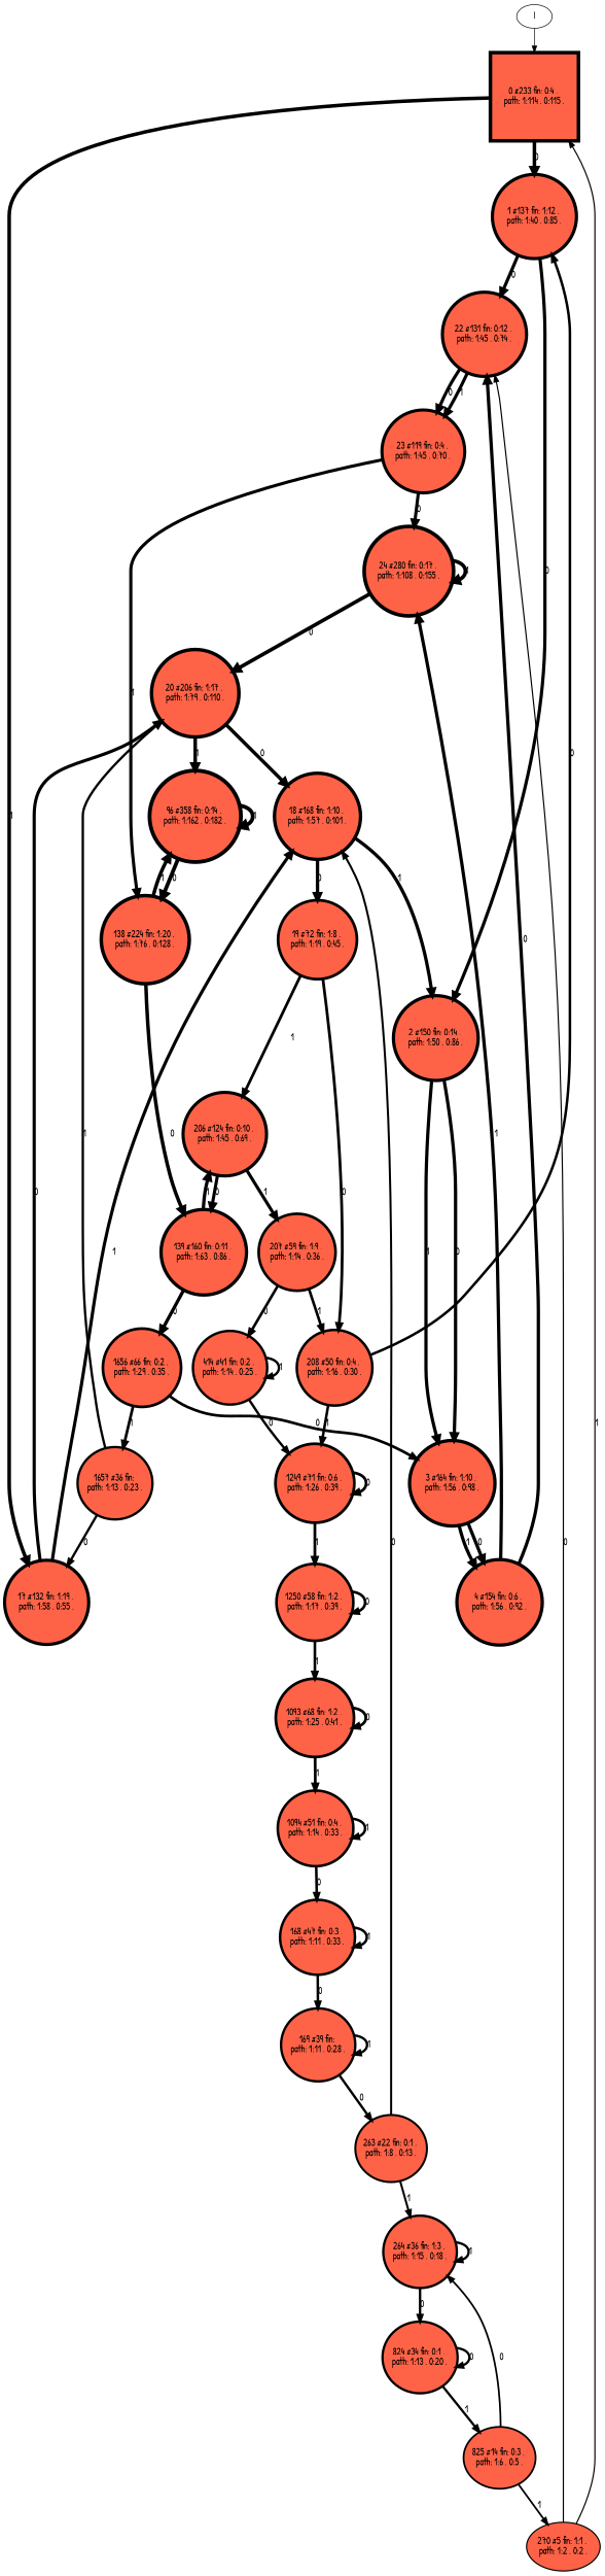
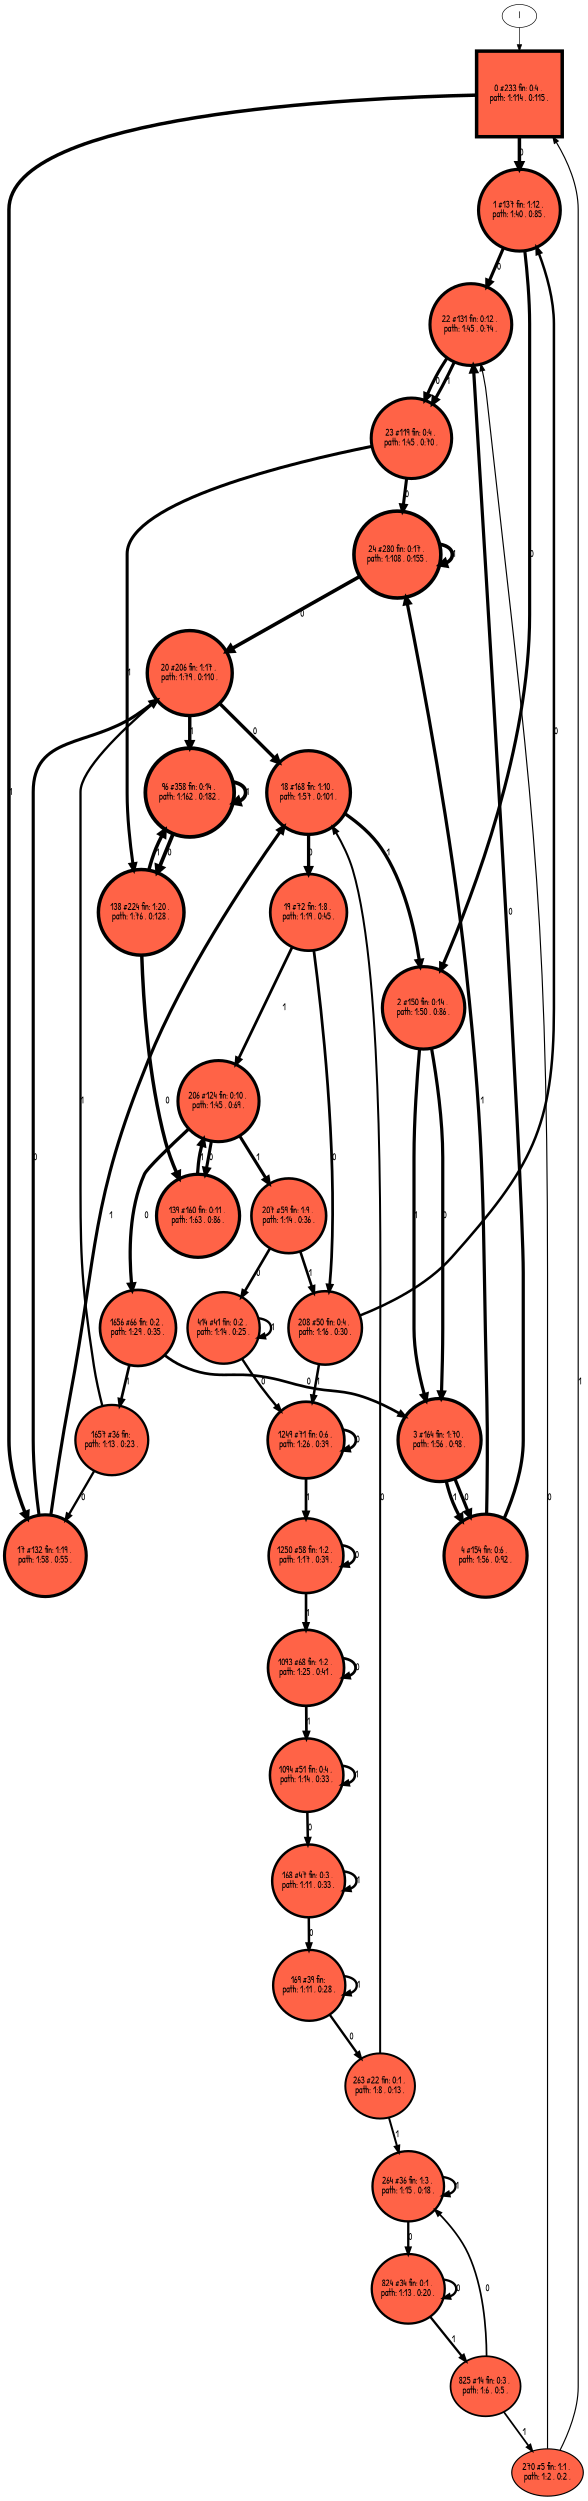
  digraph {
    fontname="Patrick Hand"
    node [fillcolor=tomato fontname="Patrick Hand" penwidth=3.61092 style=filled]
    edge [fontname="Patrick Hand" penwidth=3.61092]
    n1 [height=1.8649 label="0 #233 fin: 0:4 , \n path: 1:114 , 0:115 , " penwidth=5.45532 shape=box width=1.8649]
    n2 [height=1.77956 label="1 #137 fin: 1:12 , \n path: 1:40 , 0:85 , " penwidth=4.92725 width=1.77956]
    n3 [height=1.77332 label="17 #132 fin: 1:19 , \n path: 1:58 , 0:55 , " penwidth=4.89035 width=1.77332]
    n4 [height=1.77203 label="22 #131 fin: 0:12 , \n path: 1:45 , 0:74 , " penwidth=4.8828 width=1.77203]
    n5 [height=1.79464 label="2 #150 fin: 0:14 , \n path: 1:50 , 0:86 , " penwidth=5.01728 width=1.79464]
    n6 [height=1.84573 label="20 #206 fin: 1:17 , \n path: 1:79 , 0:110 , " penwidth=5.33272 width=1.84573]
    n7 [height=1.81318 label="18 #168 fin: 1:10 , \n path: 1:57 , 0:101 , " penwidth=5.1299 width=1.81318]
    I [fillcolor="" penwidth="" style=""]
    n9 [height=1.7557 label="23 #119 fin: 0:4 , \n path: 1:45 , 0:70 , " penwidth=4.78749 width=1.7557]
-   n10 [height=1.80926 label="3 #164 fin: 1:10 , \n path: 1:56 , 0:98 , " penwidth=5.10595 width=1.80926]
+   n10 [height=1.80926 label="3 #164 fin: 1:70 , \n path: 1:56 , 0:98 , " penwidth=5.10595 width=1.80926]
    n11 [height=1.9291 label="96 #358 fin: 0:14 , \n path: 1:162 , 0:182 , " penwidth=5.88332 width=1.9291]
    n12 [height=1.66591 label="19 #72 fin: 1:8 , \n path: 1:19 , 0:45 , " penwidth=4.29046 width=1.66591]
    n13 [height=1.89286 label="24 #280 fin: 0:17 , \n path: 1:108 , 0:155 , " penwidth=5.63835 width=1.89286]
    n14 [height=1.85881 label="138 #224 fin: 1:20 , \n path: 1:76 , 0:128 , " penwidth=5.4161 width=1.85881]
    n15 [height=1.79897 label="4 #154 fin: 0:6 , \n path: 1:56 , 0:92 , " penwidth=5.04343 width=1.79897]
    n16 [height=1.59571 label="208 #50 fin: 0:4 , \n path: 1:16 , 0:30 , " penwidth=3.93183 width=1.59571]
    n17 [height=1.76273 label="206 #124 fin: 0:10 , \n path: 1:45 , 0:69 , " penwidth=4.82831 width=1.76273]
    n18 [height=1.80524 label="139 #160 fin: 0:11 , \n path: 1:63 , 0:86 , " penwidth=5.0814 width=1.80524]
    n19 [height=1.66329 label="1249 #71 fin: 0:6 , \n path: 1:26 , 0:39 , " penwidth=4.27667 width=1.66329]
    n20 [height=1.62813 label="207 #59 fin: 1:9 , \n path: 1:14 , 0:36 , " penwidth=4.09434 width=1.62813]
    n21 [height=1.64956 label="1656 #66 fin: 0:2 , \n path: 1:29 , 0:35 , " penwidth=4.20469 width=1.64956]
    n22 [height=1.62483 label="1250 #58 fin: 1:2 , \n path: 1:17 , 0:39 , " penwidth=4.07754 width=1.62483]
    n23 [height=1.55555 label="414 #41 fin: 0:2 , \n path: 1:14 , 0:25 , " penwidth=3.73767 width=1.55555]
    n24 [height=1.52843 label="1657 #36 fin: \n path: 1:13 , 0:23 , " width=1.52843]
    n25 [height=1.6552 label="1093 #68 fin: 1:2 , \n path: 1:25 , 0:41 , " penwidth=4.23411 width=1.6552]
    n26 [height=1.59964 label="1094 #51 fin: 0:4 , \n path: 1:14 , 0:33 , " penwidth=3.95124 width=1.59964]
    n27 [height=1.58334 label="168 #47 fin: 0:3 , \n path: 1:11 , 0:33 , " penwidth=3.8712 width=1.58334]
    n28 [height=1.54519 label="169 #39 fin: \n path: 1:11 , 0:28 , " penwidth=3.68888 width=1.54519]
    n29 [height=1.41961 label="263 #22 fin: 0:1 , \n path: 1:8 , 0:13 , " penwidth=3.13549 width=1.41961]
    n30 [height=1.52843 label="264 #36 fin: 1:3 , \n path: 1:15 , 0:18 , " width=1.52843]
    n31 [height=1.5163 label="824 #34 fin: 0:1 , \n path: 1:13 , 0:20 , " penwidth=3.55535 width=1.5163]
    n32 [height=1.31051 label="825 #14 fin: 0:3 , \n path: 1:6 , 0:5 , " penwidth=2.70805 width=1.31051]
    n33 [height=1.02667 label="270 #5 fin: 1:1 , \n path: 1:2 , 0:2 , " penwidth=1.79176 width=1.02667]
    n1 -> n2 [label="0 " penwidth=5.45532]
    n1 -> n3 [label="1 " penwidth=5.45532]
    n2 -> n4 [label="0 " penwidth=4.92725]
    n2 -> n5 [label="0 " penwidth=4.92725]
    n3 -> n6 [label="0 " penwidth=4.89035]
    n3 -> n7 [label="1 " penwidth=4.89035]
    n4 -> n9 [label="0 " penwidth=4.8828]
    n4 -> n9 [label="1 " penwidth=4.8828]
    n5 -> n10 [label="0 " penwidth=5.01728]
    n5 -> n10 [label="1 " penwidth=5.01728]
    n6 -> n7 [label="0 " penwidth=5.33272]
    n6 -> n11 [label="1 " penwidth=5.33272]
    n7 -> n5 [label="1 " penwidth=5.1299]
    n7 -> n12 [label="0 " penwidth=5.1299]
    I -> n1 [penwidth=""]
    n9 -> n13 [label="0 " penwidth=4.78749]
    n9 -> n14 [label="1 " penwidth=4.78749]
    n10 -> n15 [label="0 " penwidth=5.10595]
    n10 -> n15 [label="1 " penwidth=5.10595]
    n11 -> n11 [label="1 " penwidth=5.88332]
    n11 -> n14 [label="0 " penwidth=5.88332]
    n12 -> n16 [label="0 " penwidth=4.29046]
    n12 -> n17 [label="1 " penwidth=4.29046]
    n13 -> n6 [label="0 " penwidth=5.63835]
    n13 -> n13 [label="1 " penwidth=5.63835]
    n14 -> n11 [label="1 " penwidth=5.4161]
    n14 -> n18 [label="0 " penwidth=5.4161]
    n15 -> n4 [label="0 " penwidth=5.04343]
    n15 -> n13 [label="1 " penwidth=5.04343]
    n16 -> n2 [label="0 " penwidth=3.93183]
    n16 -> n19 [label="1 " penwidth=3.93183]
    n17 -> n18 [label="0 " penwidth=4.82831]
    n17 -> n20 [label="1 " penwidth=4.82831]
    n18 -> n17 [label="1 " penwidth=5.0814]
-   n18 -> n21 [label="0 " penwidth=5.0814]
+   n17 -> n21 [label="0 " penwidth=5.0814]
    n19 -> n19 [label="0 " penwidth=4.27667]
    n19 -> n22 [label="1 " penwidth=4.27667]
    n20 -> n16 [label="1 " penwidth=4.09434]
    n20 -> n23 [label="0 " penwidth=4.09434]
    n21 -> n10 [label="0 " penwidth=4.20469]
    n21 -> n24 [label="1 " penwidth=4.20469]
    n22 -> n22 [label="0 " penwidth=4.07754]
    n22 -> n25 [label="1 " penwidth=4.07754]
    n23 -> n19 [label="0 " penwidth=3.73767]
    n23 -> n23 [label="1 " penwidth=3.73767]
    n24 -> n3 [label="0 "]
    n24 -> n6 [label="1 "]
    n25 -> n25 [label="0 " penwidth=4.23411]
    n25 -> n26 [label="1 " penwidth=4.23411]
    n26 -> n26 [label="1 " penwidth=3.95124]
    n26 -> n27 [label="0 " penwidth=3.95124]
    n27 -> n27 [label="1 " penwidth=3.8712]
    n27 -> n28 [label="0 " penwidth=3.8712]
    n28 -> n28 [label="1 " penwidth=3.68888]
    n28 -> n29 [label="0 " penwidth=3.68888]
    n29 -> n7 [label="0 " penwidth=3.13549]
    n29 -> n30 [label="1 " penwidth=3.13549]
    n30 -> n30 [label="1 "]
    n30 -> n31 [label="0 "]
    n31 -> n31 [label="0 " penwidth=3.55535]
    n31 -> n32 [label="1 " penwidth=3.55535]
    n32 -> n30 [label="0 " penwidth=2.70805]
    n32 -> n33 [label="1 " penwidth=2.70805]
    n33 -> n1 [label="1 " penwidth=1.79176]
    n33 -> n4 [label="0 " penwidth=1.79176]
  }
